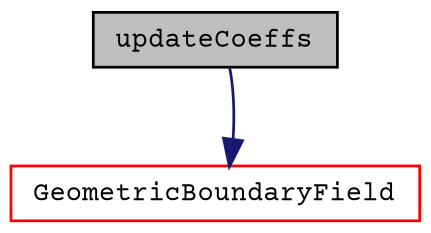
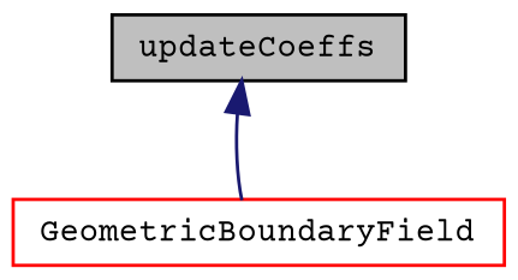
  digraph {
    rankdir=TB
    fontname="Courier Prime"
    node [fontname="Courier Prime" fontsize=10 shape=record]
    n1 [color=black fillcolor=grey75 fontcolor=black height=0.2 label=updateCoeffs style=filled width=0.4]
    n2 [color=red height=0.2 label=GeometricBoundaryField width=0.4]
-   n2 -> n1 [color=midnightblue dir=back fontname="Courier Prime" fontsize=10 labelfontname=FreeSans labelfontsize=10 style=solid]
+   n1 -> n2 [color=midnightblue dir=back fontname="Courier Prime" fontsize=10 labelfontname=FreeSans labelfontsize=10 style=solid]
  }
